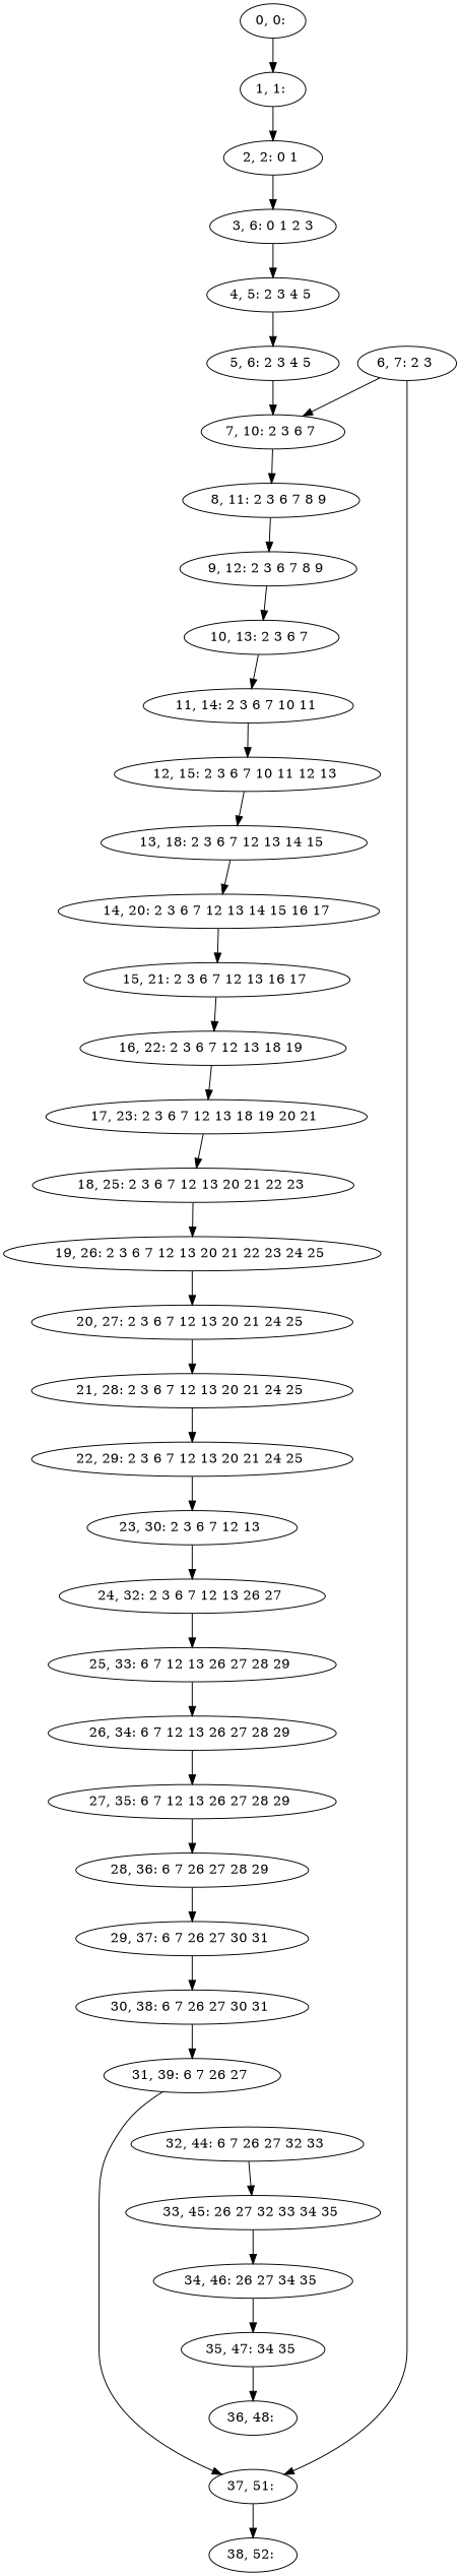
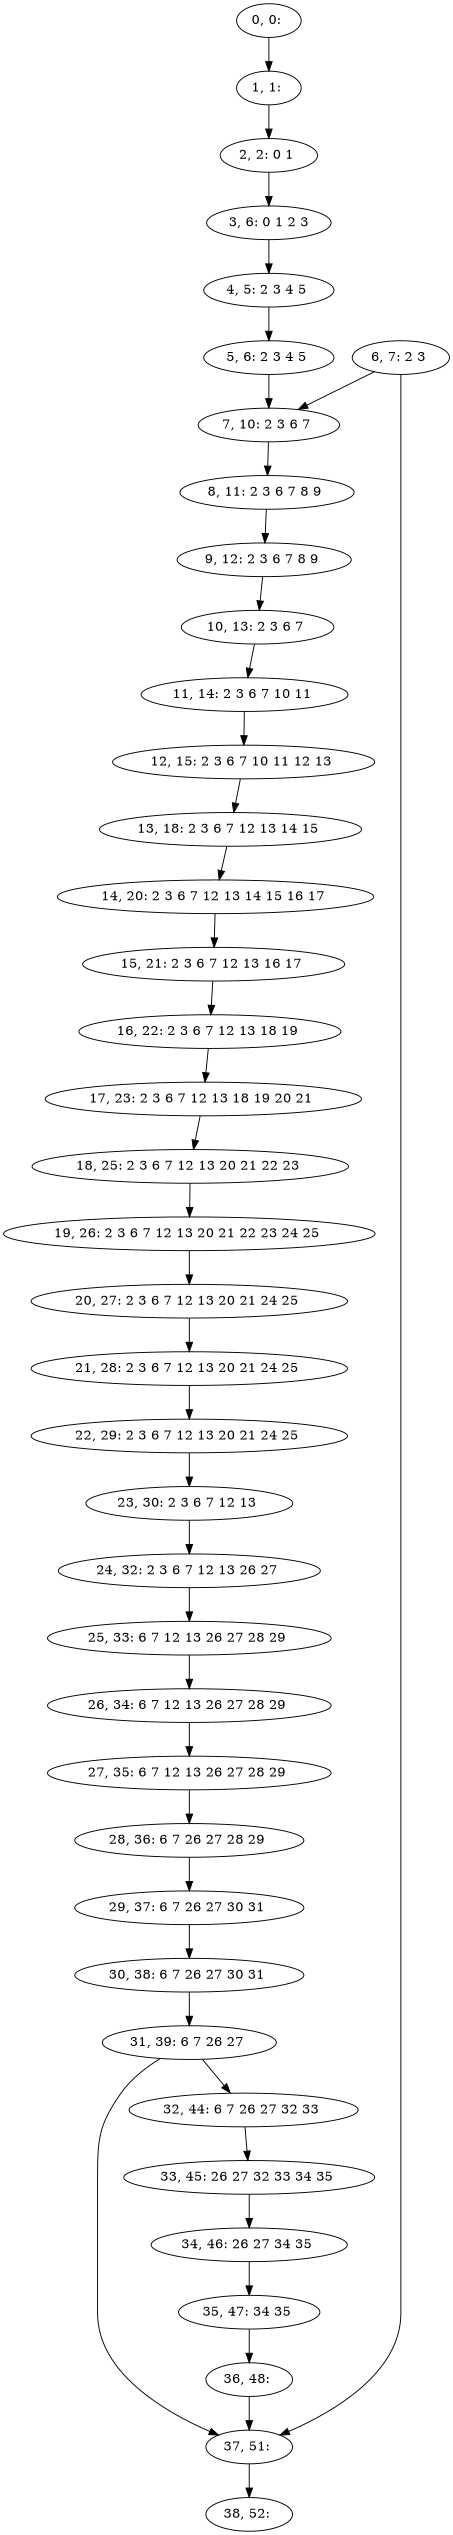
  digraph {
    n1 [label="0, 0: "]
    n2 [label="1, 1: "]
    n3 [label="2, 2: 0 1 "]
    n4 [label="3, 6: 0 1 2 3"]
    n5 [label="4, 5: 2 3 4 5 "]
    n6 [label="5, 6: 2 3 4 5 "]
    n7 [label="7, 10: 2 3 6 7 "]
    n8 [label="6, 7: 2 3 "]
    n9 [label="37, 51: "]
    n10 [label="8, 11: 2 3 6 7 8 9 "]
    n11 [label="38, 52: "]
    n12 [label="9, 12: 2 3 6 7 8 9 "]
    n13 [label="10, 13: 2 3 6 7 "]
    n14 [label="11, 14: 2 3 6 7 10 11 "]
    n15 [label="12, 15: 2 3 6 7 10 11 12 13 "]
    n16 [label="13, 18: 2 3 6 7 12 13 14 15 "]
    n17 [label="14, 20: 2 3 6 7 12 13 14 15 16 17 "]
    n18 [label="15, 21: 2 3 6 7 12 13 16 17 "]
    n19 [label="16, 22: 2 3 6 7 12 13 18 19 "]
    n20 [label="17, 23: 2 3 6 7 12 13 18 19 20 21 "]
    n21 [label="18, 25: 2 3 6 7 12 13 20 21 22 23 "]
    n22 [label="19, 26: 2 3 6 7 12 13 20 21 22 23 24 25 "]
    n23 [label="20, 27: 2 3 6 7 12 13 20 21 24 25 "]
    n24 [label="21, 28: 2 3 6 7 12 13 20 21 24 25 "]
    n25 [label="22, 29: 2 3 6 7 12 13 20 21 24 25 "]
    n26 [label="23, 30: 2 3 6 7 12 13 "]
    n27 [label="24, 32: 2 3 6 7 12 13 26 27 "]
    n28 [label="25, 33: 6 7 12 13 26 27 28 29 "]
    n29 [label="26, 34: 6 7 12 13 26 27 28 29 "]
    n30 [label="27, 35: 6 7 12 13 26 27 28 29 "]
    n31 [label="28, 36: 6 7 26 27 28 29 "]
    n32 [label="29, 37: 6 7 26 27 30 31 "]
    n33 [label="30, 38: 6 7 26 27 30 31 "]
    n34 [label="31, 39: 6 7 26 27 "]
    n35 [label="32, 44: 6 7 26 27 32 33 "]
    n36 [label="33, 45: 26 27 32 33 34 35 "]
    n37 [label="34, 46: 26 27 34 35 "]
    n38 [label="35, 47: 34 35 "]
    n39 [label="36, 48: "]
    n1 -> n2
    n2 -> n3
    n3 -> n4
    n4 -> n5
    n5 -> n6
    n6 -> n7
    n7 -> n10
    n8 -> n7
    n8 -> n9
    n9 -> n11
    n10 -> n12
    n12 -> n13
    n13 -> n14
    n14 -> n15
    n15 -> n16
    n16 -> n17
    n17 -> n18
    n18 -> n19
    n19 -> n20
    n20 -> n21
    n21 -> n22
    n22 -> n23
    n23 -> n24
    n24 -> n25
    n25 -> n26
    n26 -> n27
    n27 -> n28
    n28 -> n29
    n29 -> n30
    n30 -> n31
    n31 -> n32
    n32 -> n33
    n33 -> n34
    n34 -> n9
+   n34 -> n35
    n35 -> n36
    n36 -> n37
    n37 -> n38
    n38 -> n39
+   n39 -> n9
  }
